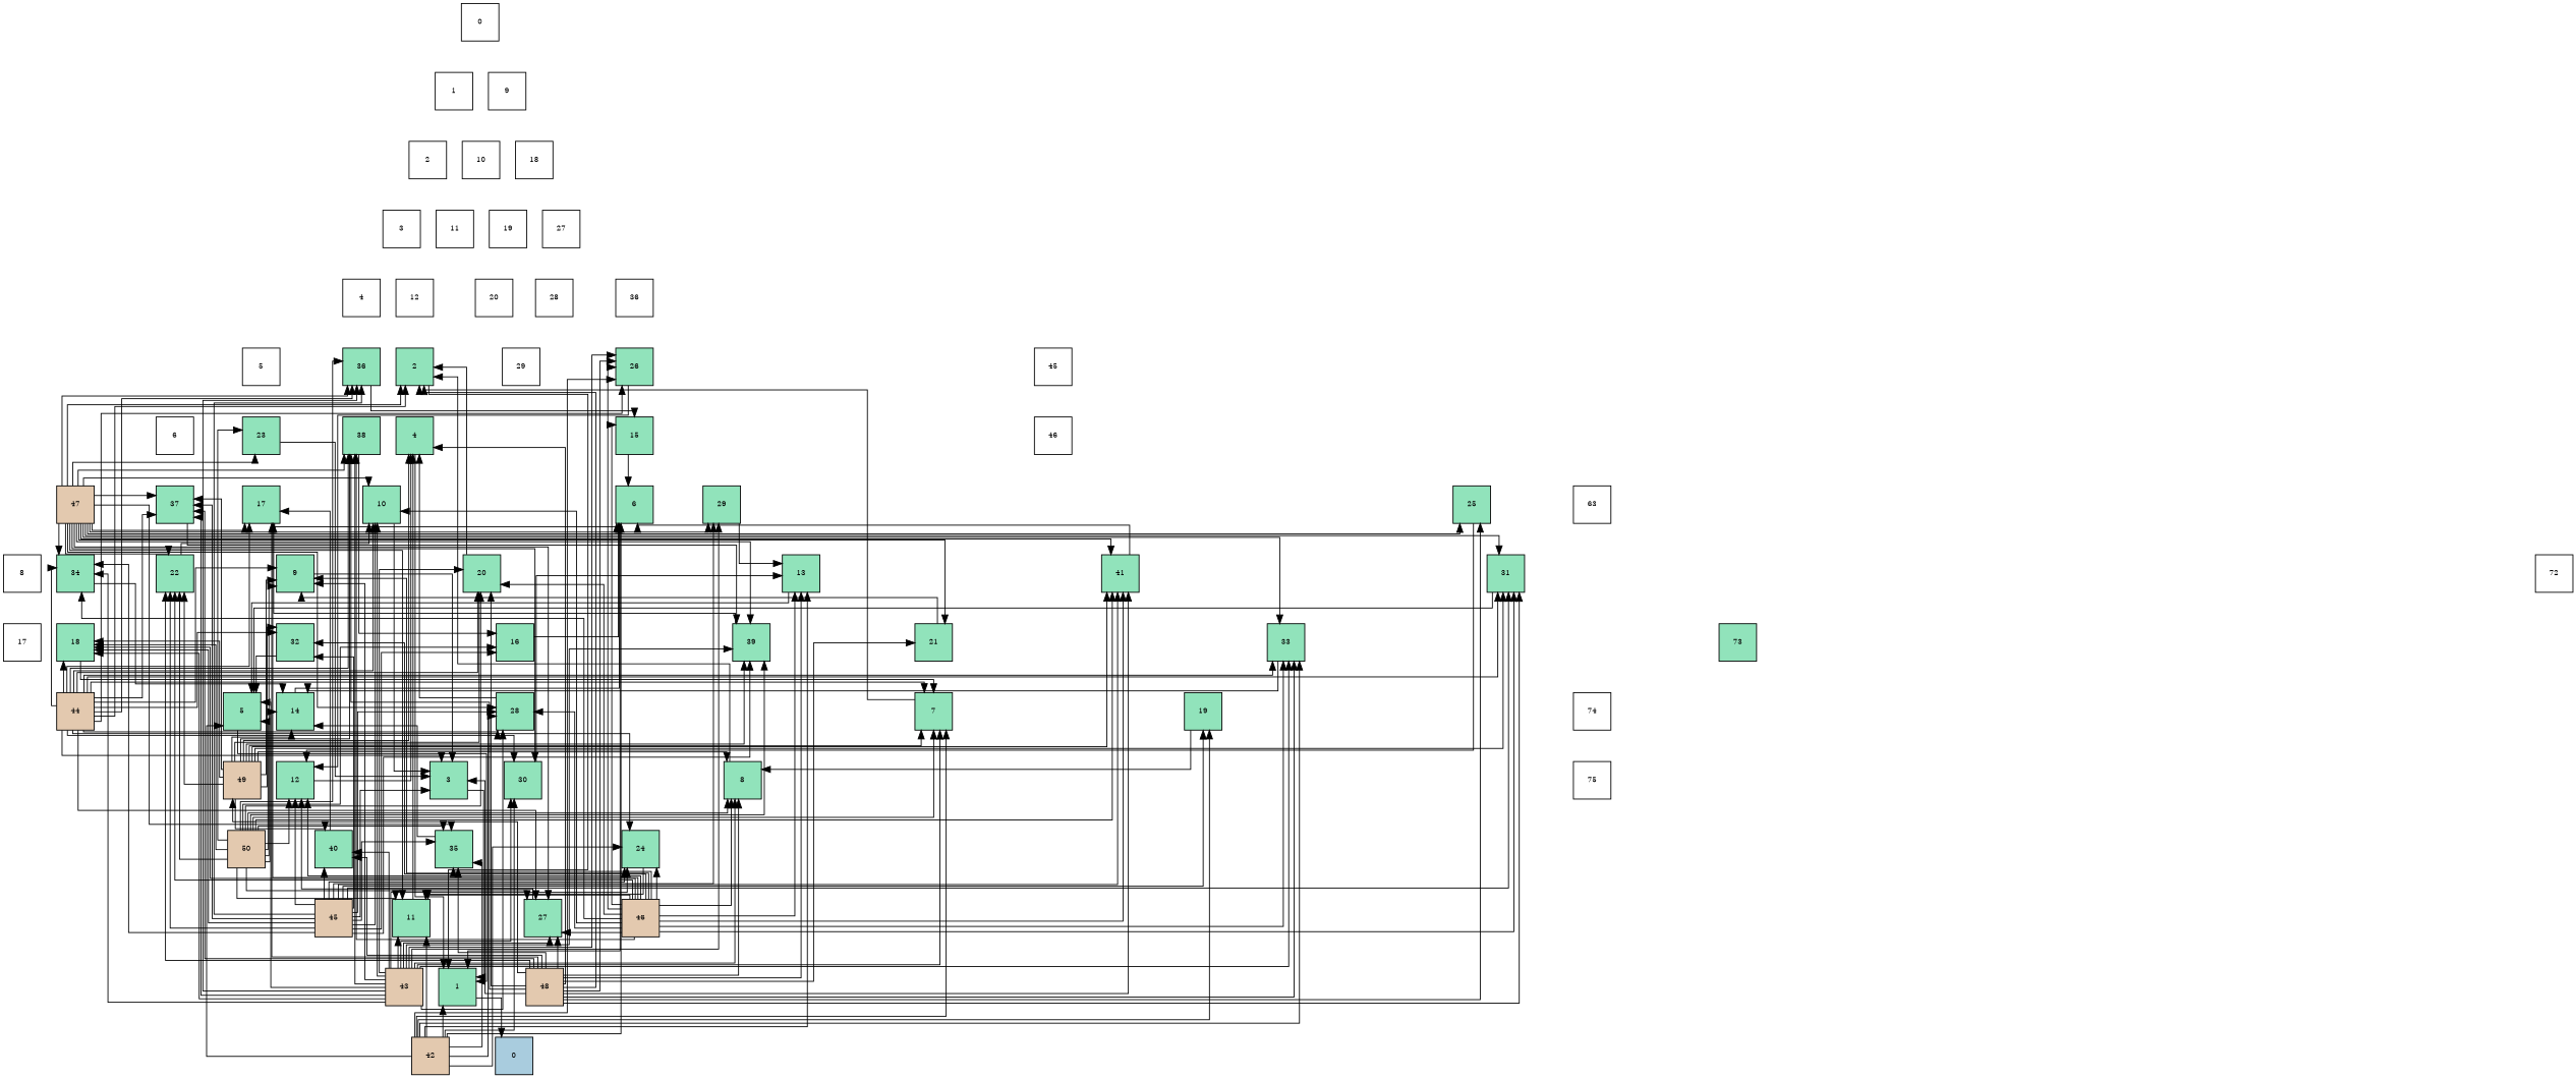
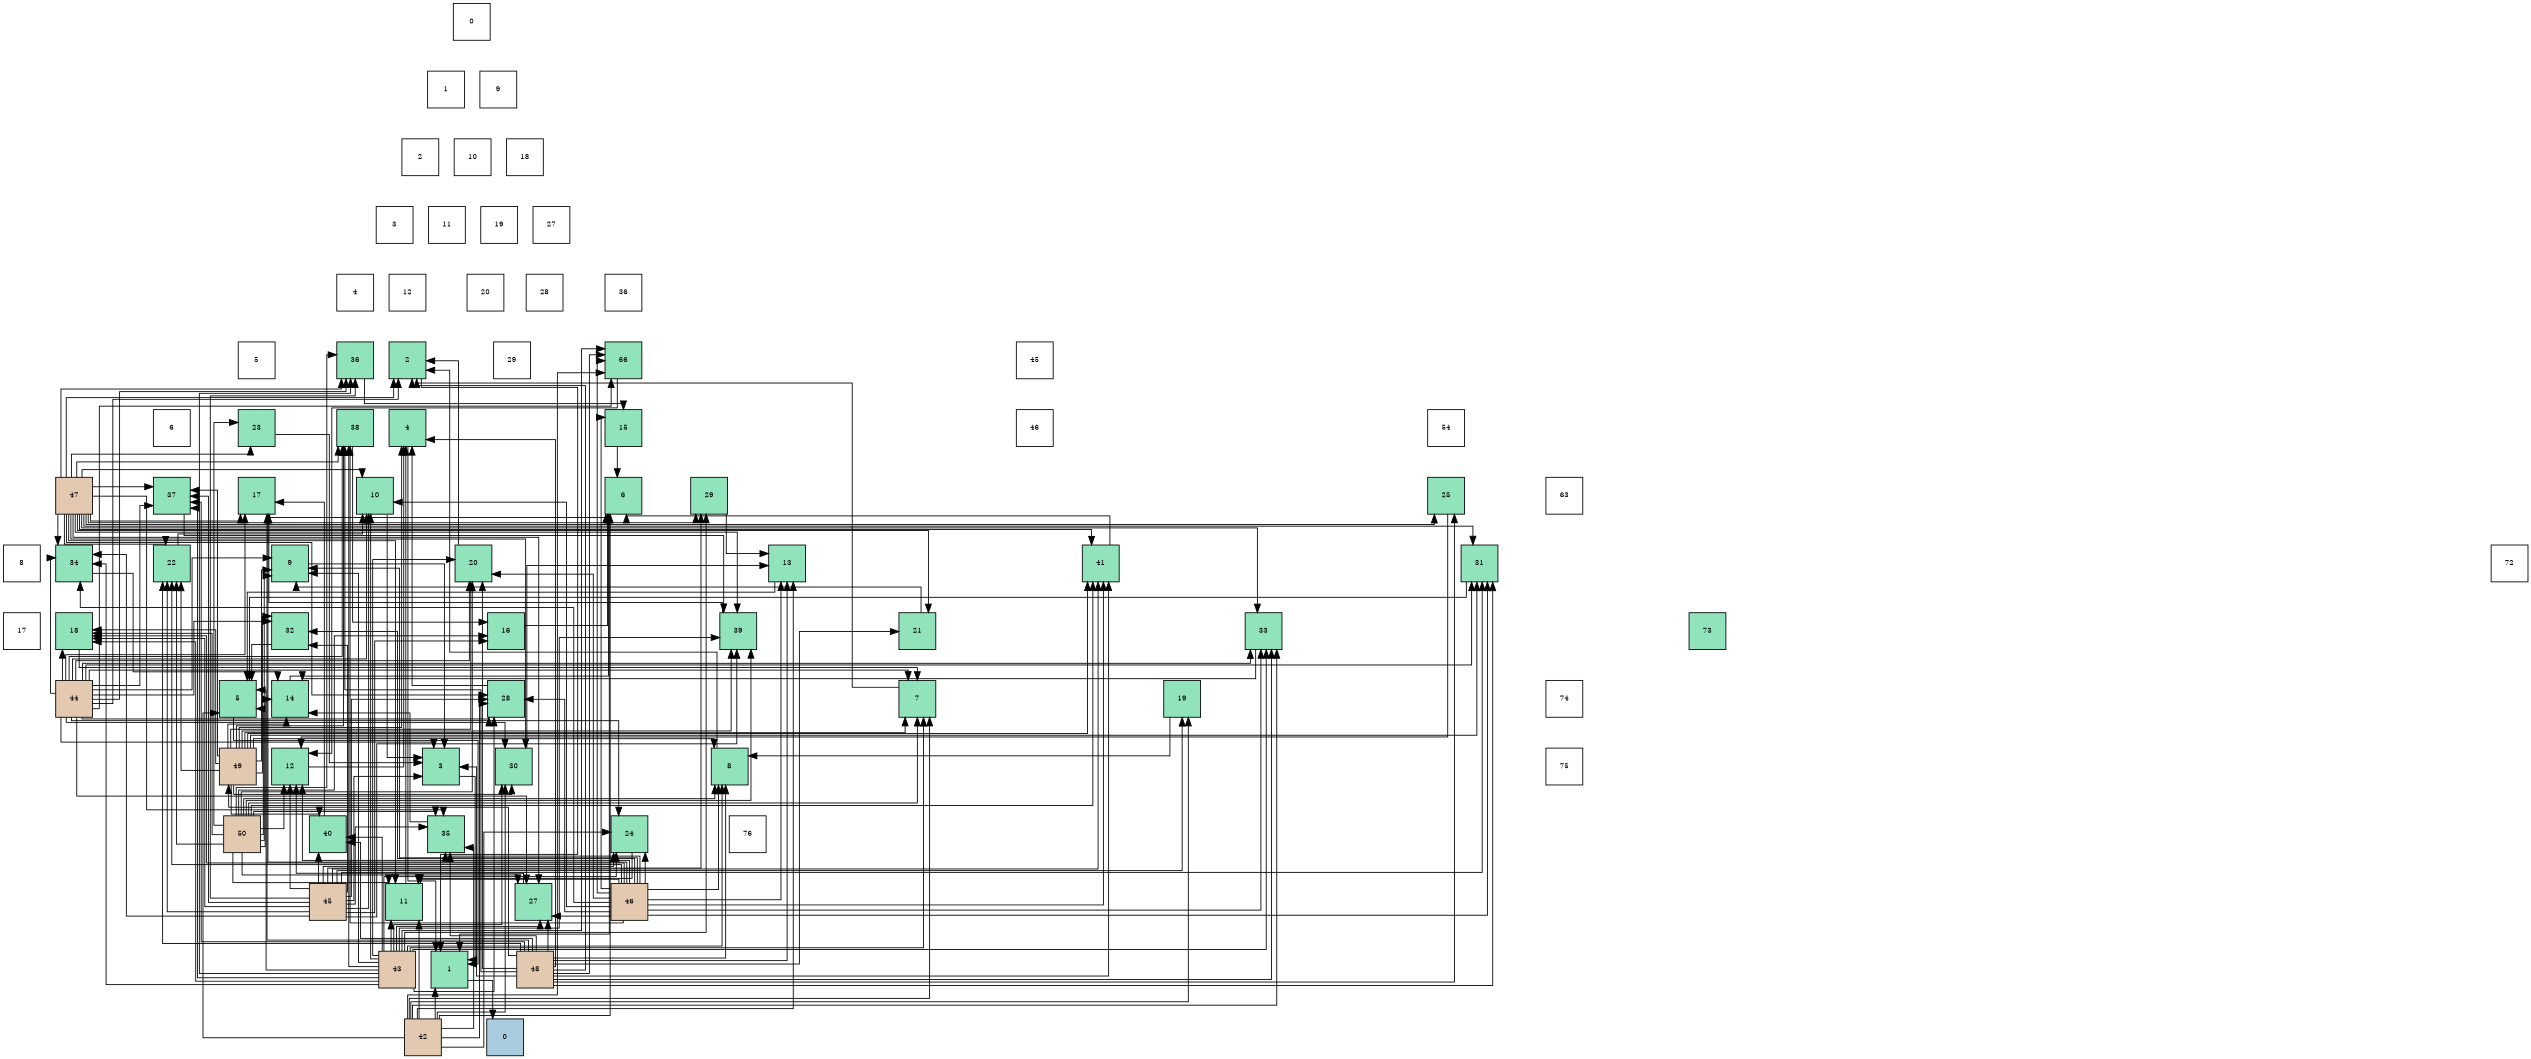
  digraph {
    rank=same
    rankdir=TB
    splines=ortho
    node [fillcolor="#91e3bb" fixedsize=true fontsize=8 shape=square style=filled]
    edge [constraint=false style=vis]
    n1 [fillcolor="#ffffff" label=0 width=0.6]
    n2 [fillcolor="#ffffff" label=1 width=0.6]
    n3 [fillcolor="#ffffff" label=9 width=0.6]
    n4 [fillcolor="#ffffff" label=2 width=0.6]
    n5 [fillcolor="#ffffff" label=10 width=0.6]
    n6 [fillcolor="#ffffff" label=18 width=0.6]
    n7 [fillcolor="#ffffff" label=3 width=0.6]
    n8 [fillcolor="#ffffff" label=11 width=0.6]
    n9 [fillcolor="#ffffff" label=19 width=0.6]
    n10 [fillcolor="#ffffff" label=4 width=0.6]
    n11 [fillcolor="#ffffff" label=12 width=0.6]
    n12 [fillcolor="#ffffff" label=20 width=0.6]
    n13 [fillcolor="#ffffff" label=5 width=0.6]
    n14 [label=36 width=0.6]
    n15 [label=2 width=0.6]
    n16 [fillcolor="#ffffff" label=6 width=0.6]
    n17 [label=23 width=0.6]
    n18 [label=38 width=0.6]
    n19 [label=15 width=0.6]
    n20 [fillcolor="#e3c9af" label=47 width=0.6]
    n21 [label=37 width=0.6]
    n22 [label=17 width=0.6]
    n23 [label=3 width=0.6]
    n24 [fillcolor="#ffffff" label=8 width=0.6]
    n25 [label=34 width=0.6]
    n26 [label=22 width=0.6]
    n27 [label=10 width=0.6]
    n28 [label=29 width=0.6]
    n29 [label=39 width=0.6]
    n30 [label=28 width=0.6]
    n31 [label=25 width=0.6]
    n32 [label=41 width=0.6]
    n33 [label=21 width=0.6]
    n34 [label=30 width=0.6]
    n35 [label=35 width=0.6]
    n36 [label=11 width=0.6]
    n37 [label=31 width=0.6]
    n38 [label=33 width=0.6]
    n39 [label=27 width=0.6]
    n40 [fillcolor="#ffffff" label=17 width=0.6]
    n41 [label=18 width=0.6]
    n42 [label=14 width=0.6]
    n43 [label=4 width=0.6]
    n44 [label=1 width=0.6]
    n45 [label=16 width=0.6]
    n46 [label=9 width=0.6]
    n47 [label=6 width=0.6]
    n48 [label=32 width=0.6]
    n49 [label=20 width=0.6]
    n50 [label=13 width=0.6]
    n51 [label=7 width=0.6]
    n52 [label=12 width=0.6]
    n53 [label=19 width=0.6]
    n54 [label=24 width=0.6]
    n55 [fillcolor="#e3c9af" label=43 width=0.6]
    n56 [label=5 width=0.6]
    n57 [label=73 width=0.6]
    n58 [fillcolor="#ffffff" label=74 width=0.6]
    n59 [fillcolor="#e3c9af" label=48 width=0.6]
    n60 [fillcolor="#e3c9af" label=44 width=0.6]
    n61 [fillcolor="#ffffff" label=27 width=0.6]
    n62 [fillcolor="#ffffff" label=28 width=0.6]
    n63 [fillcolor="#ffffff" label=29 width=0.6]
    n64 [label=40 width=0.6]
    n65 [fillcolor="#e3c9af" label=49 width=0.6]
-   n66 [label=26 width=0.6]
+   n66 [label=66 width=0.6]
    n67 [fillcolor="#ffffff" label=36 width=0.6]
    n68 [fillcolor="#e3c9af" label=42 width=0.6]
    n69 [fillcolor="#a9ccde" label=0 width=0.6]
    n70 [label=8 width=0.6]
    n71 [fillcolor="#e3c9af" label=50 width=0.6]
    n72 [fillcolor="#ffffff" label=46 width=0.6]
    n73 [fillcolor="#e3c9af" label=46 width=0.6]
    n74 [fillcolor="#ffffff" label=45 width=0.6]
    n75 [fillcolor="#e3c9af" label=45 width=0.6]
+   n76 [fillcolor="#ffffff" label=76 width=0.6]
+   n77 [fillcolor="#ffffff" label=54 width=0.6]
    n78 [fillcolor="#ffffff" label=63 width=0.6]
    n79 [fillcolor="#ffffff" label=75 width=0.6]
    n80 [fillcolor="#ffffff" label=72 width=0.6]
    n1 -> n2 [constraint=true style=invis]
    n1 -> n3 [constraint=true style=invis]
    n2 -> n4 [constraint=true style=invis]
    n2 -> n5 [constraint=true style=invis]
    n3 -> n5 [constraint=true style=invis]
    n3 -> n6 [constraint=true style=invis]
    n4 -> n7 [constraint=true style=invis]
    n4 -> n8 [constraint=true style=invis]
    n5 -> n8 [constraint=true style=invis]
    n5 -> n9 [constraint=true style=invis]
    n6 -> n9 [constraint=true style=invis]
    n6 -> n61 [constraint=true style=invis]
    n7 -> n10 [constraint=true style=invis]
    n7 -> n11 [constraint=true style=invis]
    n8 -> n11 [constraint=true style=invis]
    n8 -> n12 [constraint=true style=invis]
    n9 -> n12 [constraint=true style=invis]
    n9 -> n62 [constraint=true style=invis]
    n10 -> n13 [constraint=true style=invis]
    n10 -> n14 [constraint=true style=invis]
    n11 -> n14 [constraint=true style=invis]
    n11 -> n15 [constraint=true style=invis]
    n12 -> n15 [constraint=true style=invis]
    n12 -> n63 [constraint=true style=invis]
    n13 -> n16 [constraint=true style=invis]
    n13 -> n17 [constraint=true style=invis]
    n14 -> n17 [constraint=true style=invis]
    n14 -> n18 [constraint=true style=invis]
    n14 -> n19
    n15 -> n18 [constraint=true style=invis]
    n15 -> n43 [constraint=true style=invis]
    n15 -> n44
    n16 -> n20 [constraint=true style=invis]
    n16 -> n21 [constraint=true style=invis]
    n17 -> n21 [constraint=true style=invis]
    n17 -> n22 [constraint=true style=invis]
    n17 -> n23
    n18 -> n22 [constraint=true style=invis]
    n18 -> n27 [constraint=true style=invis]
    n18 -> n45
    n19 -> n28 [constraint=true style=invis]
    n19 -> n47
    n19 -> n47 [constraint=true style=invis]
    n20 -> n14
    n20 -> n15
    n20 -> n17
    n20 -> n18
    n20 -> n21
    n20 -> n22
    n20 -> n24 [constraint=true style=invis]
    n20 -> n25
    n20 -> n25 [constraint=true style=invis]
    n20 -> n26
    n20 -> n27
    n20 -> n28
    n20 -> n29
    n20 -> n30
    n20 -> n31
    n20 -> n32
    n20 -> n33
    n20 -> n34
    n20 -> n35
    n20 -> n36
    n20 -> n37
    n20 -> n38
    n20 -> n39
    n21 -> n25 [constraint=true style=invis]
    n21 -> n26 [constraint=true style=invis]
    n21 -> n29
    n22 -> n26 [constraint=true style=invis]
    n22 -> n46 [constraint=true style=invis]
    n22 -> n47
    n23 -> n35 [constraint=true style=invis]
    n23 -> n44
    n23 -> n64 [constraint=true style=invis]
    n24 -> n40 [constraint=true style=invis]
    n25 -> n40 [constraint=true style=invis]
    n25 -> n41 [constraint=true style=invis]
    n25 -> n42
    n26 -> n27
    n26 -> n41 [constraint=true style=invis]
    n26 -> n48 [constraint=true style=invis]
    n27 -> n23
    n27 -> n46 [constraint=true style=invis]
    n27 -> n49 [constraint=true style=invis]
    n28 -> n32 [constraint=true style=invis]
    n28 -> n50
    n28 -> n50 [constraint=true style=invis]
    n29 -> n22
    n29 -> n30 [constraint=true style=invis]
    n29 -> n51 [constraint=true style=invis]
    n30 -> n23 [constraint=true style=invis]
    n30 -> n34 [constraint=true style=invis]
    n30 -> n43
    n31 -> n32 [constraint=true style=invis]
    n31 -> n37 [constraint=true style=invis]
    n31 -> n52
    n32 -> n33 [constraint=true style=invis]
    n32 -> n38 [constraint=true style=invis]
    n32 -> n47
    n33 -> n46
    n33 -> n51 [constraint=true style=invis]
    n33 -> n53 [constraint=true style=invis]
    n34 -> n35 [constraint=true style=invis]
    n34 -> n50
    n34 -> n54 [constraint=true style=invis]
    n35 -> n36 [constraint=true style=invis]
    n35 -> n39 [constraint=true style=invis]
    n35 -> n42
    n36 -> n43
    n36 -> n44 [constraint=true style=invis]
    n36 -> n55 [constraint=true style=invis]
    n37 -> n38 [constraint=true style=invis]
    n37 -> n56
    n37 -> n57 [constraint=true style=invis]
    n38 -> n42
    n38 -> n53 [constraint=true style=invis]
    n38 -> n58 [constraint=true style=invis]
    n39 -> n44 [constraint=true style=invis]
    n39 -> n52
    n39 -> n59 [constraint=true style=invis]
    n40 -> n60 [constraint=true style=invis]
    n41 -> n51
    n41 -> n56 [constraint=true style=invis]
    n41 -> n60 [constraint=true style=invis]
    n42 -> n23 [constraint=true style=invis]
    n42 -> n47
    n42 -> n52 [constraint=true style=invis]
    n43 -> n27 [constraint=true style=invis]
    n43 -> n44
    n43 -> n47 [constraint=true style=invis]
    n44 -> n68 [constraint=true style=invis]
    n44 -> n69
    n44 -> n69 [constraint=true style=invis]
    n45 -> n30 [constraint=true style=invis]
    n45 -> n42 [constraint=true style=invis]
    n45 -> n47
    n46 -> n23
    n46 -> n45 [constraint=true style=invis]
    n46 -> n48 [constraint=true style=invis]
    n47 -> n44
    n47 -> n49 [constraint=true style=invis]
    n47 -> n50 [constraint=true style=invis]
    n48 -> n42 [constraint=true style=invis]
    n48 -> n56
    n48 -> n56 [constraint=true style=invis]
    n49 -> n15
    n49 -> n29 [constraint=true style=invis]
    n49 -> n45 [constraint=true style=invis]
    n50 -> n29 [constraint=true style=invis]
    n50 -> n33 [constraint=true style=invis]
    n50 -> n56
    n51 -> n15
    n51 -> n34 [constraint=true style=invis]
    n51 -> n70 [constraint=true style=invis]
    n52 -> n43
    n52 -> n64 [constraint=true style=invis]
    n52 -> n71 [constraint=true style=invis]
    n53 -> n70
    n53 -> n70 [constraint=true style=invis]
    n53 -> n79 [constraint=true style=invis]
    n54 -> n36
    n54 -> n39 [constraint=true style=invis]
    n54 -> n73 [constraint=true style=invis]
    n55 -> n14
    n55 -> n18
    n55 -> n21
    n55 -> n25
    n55 -> n27
    n55 -> n28
    n55 -> n29
    n55 -> n30
    n55 -> n34
    n55 -> n36
    n55 -> n38
    n55 -> n39
    n55 -> n41
    n55 -> n46
    n55 -> n49
    n55 -> n51
    n55 -> n54
    n55 -> n56
    n55 -> n64
    n55 -> n66
    n55 -> n68 [constraint=true style=invis]
    n55 -> n70
    n56 -> n44
    n56 -> n52 [constraint=true style=invis]
    n56 -> n65 [constraint=true style=invis]
    n57 -> n58 [constraint=true style=invis]
    n58 -> n79 [constraint=true style=invis]
    n59 -> n15
    n59 -> n18
    n59 -> n21
    n59 -> n22
    n59 -> n23
    n59 -> n26
    n59 -> n31
    n59 -> n32
    n59 -> n33
    n59 -> n35
    n59 -> n37
    n59 -> n38
    n59 -> n39
    n59 -> n43
    n59 -> n49
    n59 -> n50
    n59 -> n64
    n59 -> n65
    n59 -> n66
    n59 -> n69 [constraint=true style=invis]
    n59 -> n70
    n60 -> n14
    n60 -> n15
    n60 -> n18
    n60 -> n21
    n60 -> n22
    n60 -> n23
    n60 -> n25
    n60 -> n27
    n60 -> n30
    n60 -> n34
    n60 -> n37
    n60 -> n38
    n60 -> n39
    n60 -> n41
    n60 -> n46
    n60 -> n48
    n60 -> n49
    n60 -> n51
    n60 -> n54
    n60 -> n65 [constraint=true style=invis]
    n60 -> n66
    n61 -> n62 [constraint=true style=invis]
    n61 -> n67 [constraint=true style=invis]
    n62 -> n63 [constraint=true style=invis]
    n62 -> n66 [constraint=true style=invis]
    n63 -> n19 [constraint=true style=invis]
    n63 -> n43 [constraint=true style=invis]
    n64 -> n22
    n64 -> n36 [constraint=true style=invis]
    n64 -> n75 [constraint=true style=invis]
    n65 -> n18
    n65 -> n21
    n65 -> n26
    n65 -> n29
    n65 -> n32
+   n65 -> n34
    n65 -> n37
    n65 -> n41
    n65 -> n42
    n65 -> n43
    n65 -> n46
    n65 -> n48
    n65 -> n49
    n65 -> n51
    n65 -> n64
    n65 -> n70
    n65 -> n71 [constraint=true style=invis]
    n66 -> n19 [constraint=true style=invis]
    n66 -> n52
    n66 -> n72 [constraint=true style=invis]
    n67 -> n66 [constraint=true style=invis]
    n67 -> n74 [constraint=true style=invis]
    n68 -> n30
    n68 -> n34
    n68 -> n35
    n68 -> n36
    n68 -> n38
    n68 -> n44
    n68 -> n47
    n68 -> n50
    n68 -> n51
    n68 -> n53
    n68 -> n54
    n68 -> n56
    n68 -> n66
    n70 -> n15
    n70 -> n54 [constraint=true style=invis]
+   n70 -> n76 [constraint=true style=invis]
    n71 -> n14
    n71 -> n17
    n71 -> n26
    n71 -> n29
    n71 -> n32
    n71 -> n35
    n71 -> n36
    n71 -> n39
    n71 -> n41
    n71 -> n42
    n71 -> n45
    n71 -> n46
    n71 -> n49
    n71 -> n51
    n71 -> n52
    n71 -> n56
    n71 -> n70
    n71 -> n75 [constraint=true style=invis]
    n72 -> n28 [constraint=true style=invis]
    n72 -> n31 [constraint=true style=invis]
    n73 -> n18
    n73 -> n19
    n73 -> n22
    n73 -> n25
    n73 -> n26
    n73 -> n27
    n73 -> n30
    n73 -> n32
    n73 -> n35
    n73 -> n36
    n73 -> n37
    n73 -> n38
    n73 -> n39
    n73 -> n41
    n73 -> n46
    n73 -> n48
    n73 -> n49
    n73 -> n50
    n73 -> n52
    n73 -> n54
    n73 -> n59 [constraint=true style=invis]
    n73 -> n66
    n73 -> n70
    n74 -> n72 [constraint=true style=invis]
+   n74 -> n77 [constraint=true style=invis]
    n75 -> n14
    n75 -> n21
    n75 -> n23
    n75 -> n25
    n75 -> n26
    n75 -> n27
    n75 -> n28
    n75 -> n29
    n75 -> n30
    n75 -> n32
    n75 -> n35
    n75 -> n37
    n75 -> n41
    n75 -> n45
    n75 -> n48
    n75 -> n52
    n75 -> n53
    n75 -> n54
    n75 -> n55 [constraint=true style=invis]
    n75 -> n64
+   n76 -> n73 [constraint=true style=invis]
+   n77 -> n31 [constraint=true style=invis]
+   n77 -> n78 [constraint=true style=invis]
    n78 -> n37 [constraint=true style=invis]
    n78 -> n80 [constraint=true style=invis]
+   n79 -> n76 [constraint=true style=invis]
    n80 -> n57 [constraint=true style=invis]
  }
